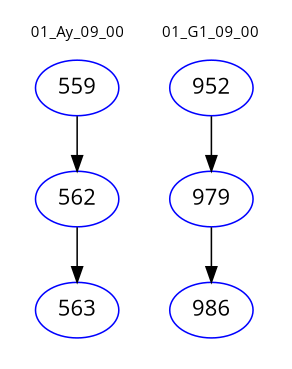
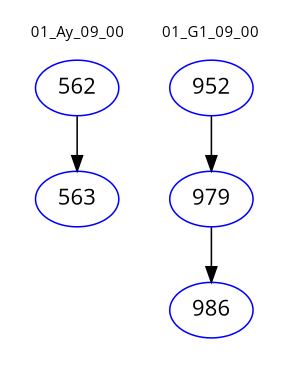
  digraph {
    fontname="Open Sans"
    node [color=blue fontname="Open Sans"]
    edge [color=black fontname="Open Sans"]
-   n1 [label=559]
    n2 [label=563]
    n3 [label=562]
    n4 [label=952]
    n5 [label=986]
    n6 [label=979]
    subgraph cluster_1 {
      color=white
      fontsize=10
      label="01_Ay_09_00"
-     n1
      n2
      n3
    }
    subgraph cluster_2 {
      color=white
      fontsize=10
      label="01_G1_09_00"
      n4
      n5
      n6
    }
-   n1 -> n3
    n3 -> n2
    n4 -> n6
    n6 -> n5
  }
